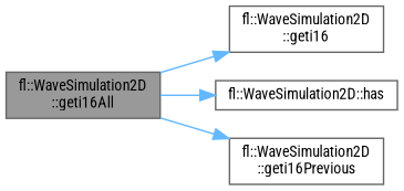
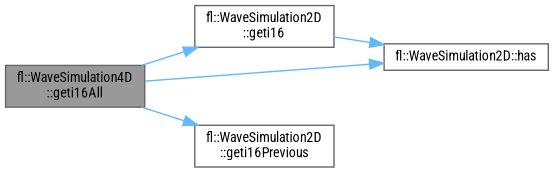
  digraph {
    fontname="Roboto Condensed"
    rankdir=LR
    node [color=grey40 fillcolor=white fontname="Roboto Condensed" fontsize=10 shape=box style=filled]
    edge [color=steelblue1 fontname="Roboto Condensed" fontsize=10 labelfontname=Helvetica labelfontsize=10 style=solid]
-   n1 [color=gray40 fillcolor=grey60 fontcolor=black height=0.2 label="fl::WaveSimulation2D\l::geti16All" width=0.4]
+   n1 [color=gray40 fillcolor=grey60 fontcolor=black height=0.2 label="fl::WaveSimulation4D\l::geti16All" width=0.4]
    n2 [height=0.2 label="fl::WaveSimulation2D\l::geti16" width=0.4]
    n3 [height=0.2 label="fl::WaveSimulation2D::has" width=0.4]
    n4 [height=0.2 label="fl::WaveSimulation2D\l::geti16Previous" width=0.4]
    n1 -> n2
    n1 -> n3
    n1 -> n4
+   n2 -> n3
  }
